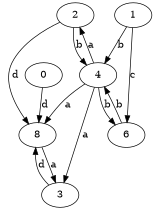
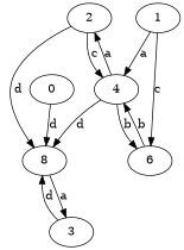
  strict digraph {
    2
    4
    8
    3
    6
    0
    1
-   2 -> 4 [label=b]
+   2 -> 4 [label=c]
    2 -> 8 [label=d]
    4 -> 2 [label=a]
-   4 -> 8 [label=a]
-   4 -> 3 [label=a]
+   4 -> 8 [label=d]
    4 -> 6 [label=b]
    8 -> 3 [label=a]
    3 -> 8 [label=d]
    6 -> 4 [label=b]
    0 -> 8 [label=d]
-   1 -> 4 [label=b]
+   1 -> 4 [label=a]
    1 -> 6 [label=c]
  }
